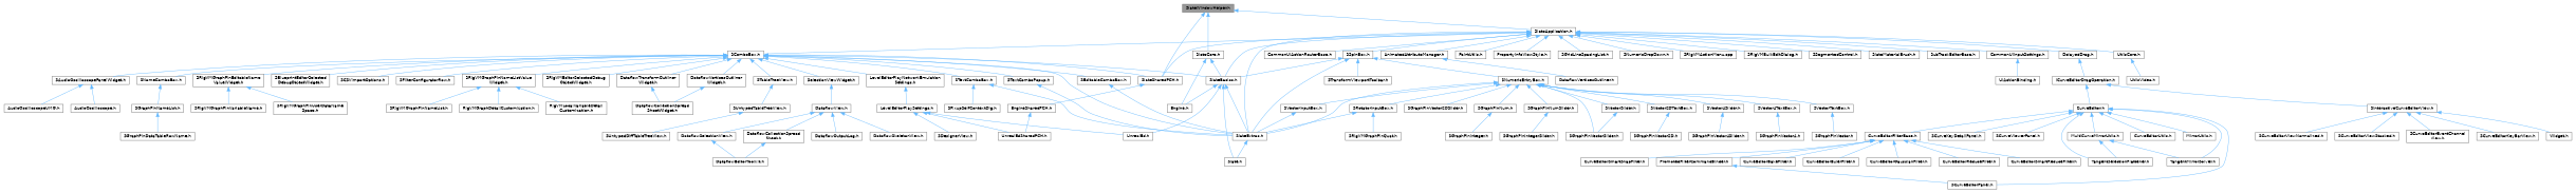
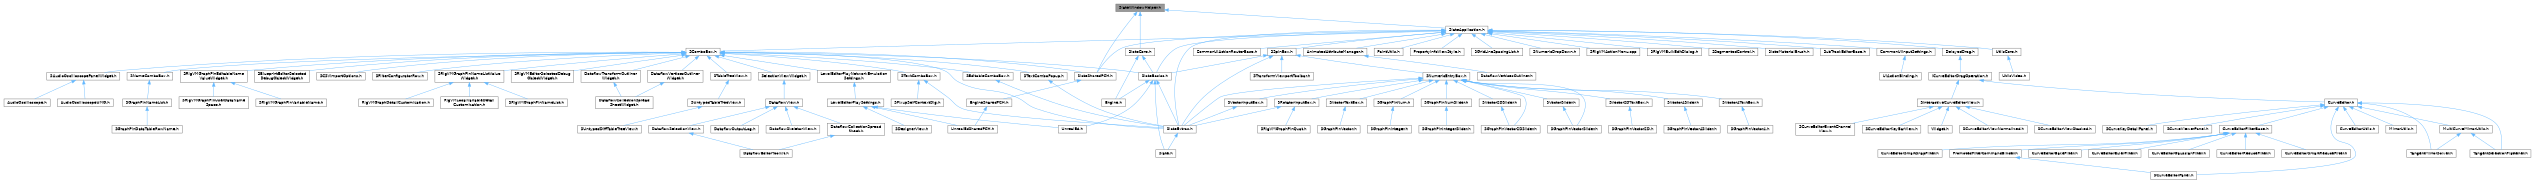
  digraph {
    node [color=grey40 fillcolor=white fontname=Helvetica fontsize=10 shape=box style=filled]
    edge [color=steelblue1 dir=back fontname=Helvetica fontsize=10 labelfontname=Helvetica labelfontsize=10 style=solid]
    n1 [color=gray40 fillcolor=grey60 fontcolor=black height=0.2 label="SlateWindowHelper.h" width=0.4]
    n2 [height=0.2 label="SlateApplication.h" width=0.4]
    n3 [height=0.2 label="SlateSharedPCH.h" width=0.4]
    n4 [height=0.2 label="SlateCore.h" width=0.4]
    n5 [height=0.2 label="AnimatedAttributeManager.h" width=0.4]
    n6 [height=0.2 label="CommonUIActionRouterBase.h" width=0.4]
    n7 [height=0.2 label="CommonUIInputSettings.h" width=0.4]
    n8 [height=0.2 label="DelayedDrag.h" width=0.4]
    n9 [height=0.2 label="PaintUtils.h" width=0.4]
    n10 [height=0.2 label="PropertyInfoViewStyle.h" width=0.4]
    n11 [height=0.2 label="SComboBox.h" width=0.4]
    n12 [height=0.2 label="SlateExtras.h" width=0.4]
    n13 [height=0.2 label="SlateBasics.h" width=0.4]
    n14 [height=0.2 label="SGridLineSpacingList.h" width=0.4]
    n15 [height=0.2 label="SNumericDropDown.h" width=0.4]
    n16 [height=0.2 label="SRigVMActionMenu.cpp" width=0.4]
    n17 [height=0.2 label="SRigVMBulkEditDialog.h" width=0.4]
    n18 [height=0.2 label="SSegmentedControl.h" width=0.4]
    n19 [height=0.2 label="SSpinBox.h" width=0.4]
    n20 [height=0.2 label="SlateMaterialBrush.h" width=0.4]
    n21 [height=0.2 label="SubTrackEditorBase.h" width=0.4]
    n22 [height=0.2 label="UtilsCore.h" width=0.4]
    n23 [height=0.2 label="EngineSharedPCH.h" width=0.4]
    n24 [height=0.2 label="Engine.h" width=0.4]
    n25 [height=0.2 label="DataflowVerticesOutliner.h" width=0.4]
    n26 [height=0.2 label="UIActionBinding.h" width=0.4]
    n27 [height=0.2 label="ICurveEditorDragOperation.h" width=0.4]
    n28 [height=0.2 label="DataflowTransformOutliner\lWidget.h" width=0.4]
    n29 [height=0.2 label="DataflowVerticesOutliner\lWidget.h" width=0.4]
    n30 [height=0.2 label="LevelEditorPlayNetworkEmulation\lSettings.h" width=0.4]
    n31 [height=0.2 label="SAudioOscilloscopePanelWidget.h" width=0.4]
    n32 [height=0.2 label="SBlueprintEditorSelected\lDebugObjectWidget.h" width=0.4]
    n33 [height=0.2 label="SCSVImportOptions.h" width=0.4]
    n34 [height=0.2 label="SEditableComboBox.h" width=0.4]
    n35 [height=0.2 label="SFilterConfiguratorRow.h" width=0.4]
    n36 [height=0.2 label="SNameComboBox.h" width=0.4]
    n37 [height=0.2 label="SRigVMEditorSelectedDebug\lObjectWidget.h" width=0.4]
    n38 [height=0.2 label="SRigVMGraphPinEditableName\lValueWidget.h" width=0.4]
    n39 [height=0.2 label="SRigVMGraphPinNameListValue\lWidget.h" width=0.4]
    n40 [height=0.2 label="STableTreeView.h" width=0.4]
    n41 [height=0.2 label="STextComboBox.h" width=0.4]
    n42 [height=0.2 label="STextComboPopup.h" width=0.4]
    n43 [height=0.2 label="SelectionViewWidget.h" width=0.4]
    n44 [height=0.2 label="Slate.h" width=0.4]
    n45 [height=0.2 label="UnrealEd.h" width=0.4]
    n46 [height=0.2 label="SNumericEntryBox.h" width=0.4]
    n47 [height=0.2 label="STransformViewportToolbar.h" width=0.4]
    n48 [height=0.2 label="UtilsVideo.h" width=0.4]
    n49 [height=0.2 label="CurveEditor.h" width=0.4]
    n50 [height=0.2 label="SInteractiveCurveEditorView.h" width=0.4]
    n51 [height=0.2 label="CurveEditorFilterBase.h" width=0.4]
    n52 [height=0.2 label="SCurveEditorPanel.h" width=0.4]
    n53 [height=0.2 label="CurveEditorUtils.h" width=0.4]
    n54 [height=0.2 label="MirrorUtils.h" width=0.4]
    n55 [height=0.2 label="MultiCurveMirrorUtils.h" width=0.4]
    n56 [height=0.2 label="TangentMirrorSolver.h" width=0.4]
    n57 [height=0.2 label="TangentSelectionFlattener.h" width=0.4]
    n58 [height=0.2 label="SCurveKeyDetailPanel.h" width=0.4]
    n59 [height=0.2 label="SCurveViewerPanel.h" width=0.4]
    n60 [height=0.2 label="SCurveEditorEventChannel\lView.h" width=0.4]
    n61 [height=0.2 label="SCurveEditorKeyBarView.h" width=0.4]
    n62 [height=0.2 label="Widget.h" width=0.4]
    n63 [height=0.2 label="SCurveEditorViewNormalized.h" width=0.4]
    n64 [height=0.2 label="SCurveEditorViewStacked.h" width=0.4]
    n65 [height=0.2 label="CurveEditorBakeFilter.h" width=0.4]
    n66 [height=0.2 label="CurveEditorEulerFilter.h" width=0.4]
    n67 [height=0.2 label="CurveEditorGaussianFilter.h" width=0.4]
    n68 [height=0.2 label="CurveEditorReduceFilter.h" width=0.4]
    n69 [height=0.2 label="CurveEditorSmartReduceFilter.h" width=0.4]
    n70 [height=0.2 label="CurveEditorSmartSnapFilter.h" width=0.4]
    n71 [height=0.2 label="PromotedFilterCommandBinder.h" width=0.4]
    n72 [height=0.2 label="DataflowCollectionSpread\lSheetWidget.h" width=0.4]
    n73 [height=0.2 label="LevelEditorPlaySettings.h" width=0.4]
    n74 [height=0.2 label="AudioOscilloscope.h" width=0.4]
    n75 [height=0.2 label="AudioOscilloscopeUMG.h" width=0.4]
    n76 [height=0.2 label="SGraphPinNameList.h" width=0.4]
    n77 [height=0.2 label="SRigVMGraphPinUserDataName\lSpace.h" width=0.4]
    n78 [height=0.2 label="SRigVMGraphPinVariableName.h" width=0.4]
    n79 [height=0.2 label="RigVMGraphDetailCustomization.h" width=0.4]
    n80 [height=0.2 label="RigVMLocalVariableDetail\lCustomization.h" width=0.4]
    n81 [height=0.2 label="SRigVMGraphPinNameList.h" width=0.4]
    n82 [height=0.2 label="SUntypedTableTreeView.h" width=0.4]
    n83 [height=0.2 label="SFixupSelfContextDlg.h" width=0.4]
    n84 [height=0.2 label="DataflowView.h" width=0.4]
    n85 [height=0.2 label="SDesignerView.h" width=0.4]
    n86 [height=0.2 label="UnrealEdSharedPCH.h" width=0.4]
    n87 [height=0.2 label="SGraphPinDataTableRowName.h" width=0.4]
    n88 [height=0.2 label="SUntypedDiffTableTreeView.h" width=0.4]
    n89 [height=0.2 label="DataflowCollectionSpread\lSheet.h" width=0.4]
    n90 [height=0.2 label="DataflowOutputLog.h" width=0.4]
    n91 [height=0.2 label="DataflowSelectionView.h" width=0.4]
    n92 [height=0.2 label="DataflowSkeletonView.h" width=0.4]
    n93 [height=0.2 label="DataflowEditorToolkit.h" width=0.4]
    n94 [height=0.2 label="SGraphPinNum.h" width=0.4]
    n95 [height=0.2 label="SGraphPinNumSlider.h" width=0.4]
    n96 [height=0.2 label="SGraphPinVector2DSlider.h" width=0.4]
    n97 [height=0.2 label="SGraphPinVectorSlider.h" width=0.4]
    n98 [height=0.2 label="SRotatorInputBox.h" width=0.4]
+   n99 [height=0.2 label="SVector2DSlider.h" width=0.4]
    n100 [height=0.2 label="SVector2DTextBox.h" width=0.4]
    n101 [height=0.2 label="SVector4Slider.h" width=0.4]
    n102 [height=0.2 label="SVector4TextBox.h" width=0.4]
    n103 [height=0.2 label="SVectorInputBox.h" width=0.4]
    n104 [height=0.2 label="SVectorSlider.h" width=0.4]
    n105 [height=0.2 label="SVectorTextBox.h" width=0.4]
    n106 [height=0.2 label="SGraphPinInteger.h" width=0.4]
    n107 [height=0.2 label="SGraphPinIntegerSlider.h" width=0.4]
    n108 [height=0.2 label="SRigVMGraphPinQuat.h" width=0.4]
    n109 [height=0.2 label="SGraphPinVector2D.h" width=0.4]
    n110 [height=0.2 label="SGraphPinVector4Slider.h" width=0.4]
    n111 [height=0.2 label="SGraphPinVector4.h" width=0.4]
    n112 [height=0.2 label="SGraphPinVector.h" width=0.4]
    n1 -> n2
    n1 -> n3
    n1 -> n4
    n2 -> n3
    n2 -> n5
    n2 -> n6
    n2 -> n7
    n2 -> n8
    n2 -> n9
    n2 -> n10
    n2 -> n11
    n2 -> n12
    n2 -> n13
    n2 -> n14
    n2 -> n15
    n2 -> n16
    n2 -> n17
    n2 -> n18
    n2 -> n19
    n2 -> n20
    n2 -> n21
    n2 -> n22
    n3 -> n23
    n4 -> n13
    n4 -> n24
    n5 -> n25
    n7 -> n26
    n8 -> n27
    n11 -> n3
    n11 -> n12
    n11 -> n13
    n11 -> n28
    n11 -> n29
    n11 -> n30
    n11 -> n31
    n11 -> n32
    n11 -> n33
    n11 -> n34
    n11 -> n35
    n11 -> n36
    n11 -> n37
    n11 -> n38
    n11 -> n39
    n11 -> n40
    n11 -> n41
    n11 -> n42
    n11 -> n43
    n12 -> n44
    n13 -> n12
    n13 -> n24
    n13 -> n44
    n13 -> n45
    n19 -> n12
    n19 -> n13
    n19 -> n46
    n19 -> n47
    n22 -> n48
    n23 -> n86
    n27 -> n49
    n27 -> n50
    n28 -> n72
    n29 -> n72
    n30 -> n73
    n31 -> n74
    n31 -> n75
    n34 -> n12
    n36 -> n76
    n38 -> n77
    n38 -> n78
    n39 -> n79
    n39 -> n80
    n39 -> n81
    n40 -> n82
    n41 -> n12
    n41 -> n83
    n42 -> n12
    n43 -> n84
    n46 -> n12
    n46 -> n94
    n46 -> n95
    n46 -> n96
    n46 -> n97
    n46 -> n98
+   n46 -> n99
    n46 -> n100
    n46 -> n101
    n46 -> n102
    n46 -> n103
    n46 -> n104
    n46 -> n105
    n49 -> n51
    n49 -> n52
    n49 -> n53
    n49 -> n54
    n49 -> n55
    n49 -> n56
    n49 -> n57
    n49 -> n58
    n49 -> n59
    n50 -> n60
    n50 -> n61
    n50 -> n62
    n50 -> n63
    n50 -> n64
    n51 -> n65
    n51 -> n66
    n51 -> n67
    n51 -> n68
    n51 -> n69
    n51 -> n70
    n51 -> n71
    n55 -> n56
    n55 -> n57
    n71 -> n52
    n73 -> n45
    n73 -> n85
    n73 -> n86
    n76 -> n87
    n82 -> n88
    n84 -> n89
    n84 -> n90
    n84 -> n91
    n84 -> n92
    n89 -> n93
    n91 -> n93
    n94 -> n106
    n95 -> n107
    n98 -> n12
    n98 -> n108
+   n99 -> n96
    n100 -> n109
    n101 -> n110
    n102 -> n111
    n103 -> n12
    n104 -> n97
    n105 -> n112
  }
